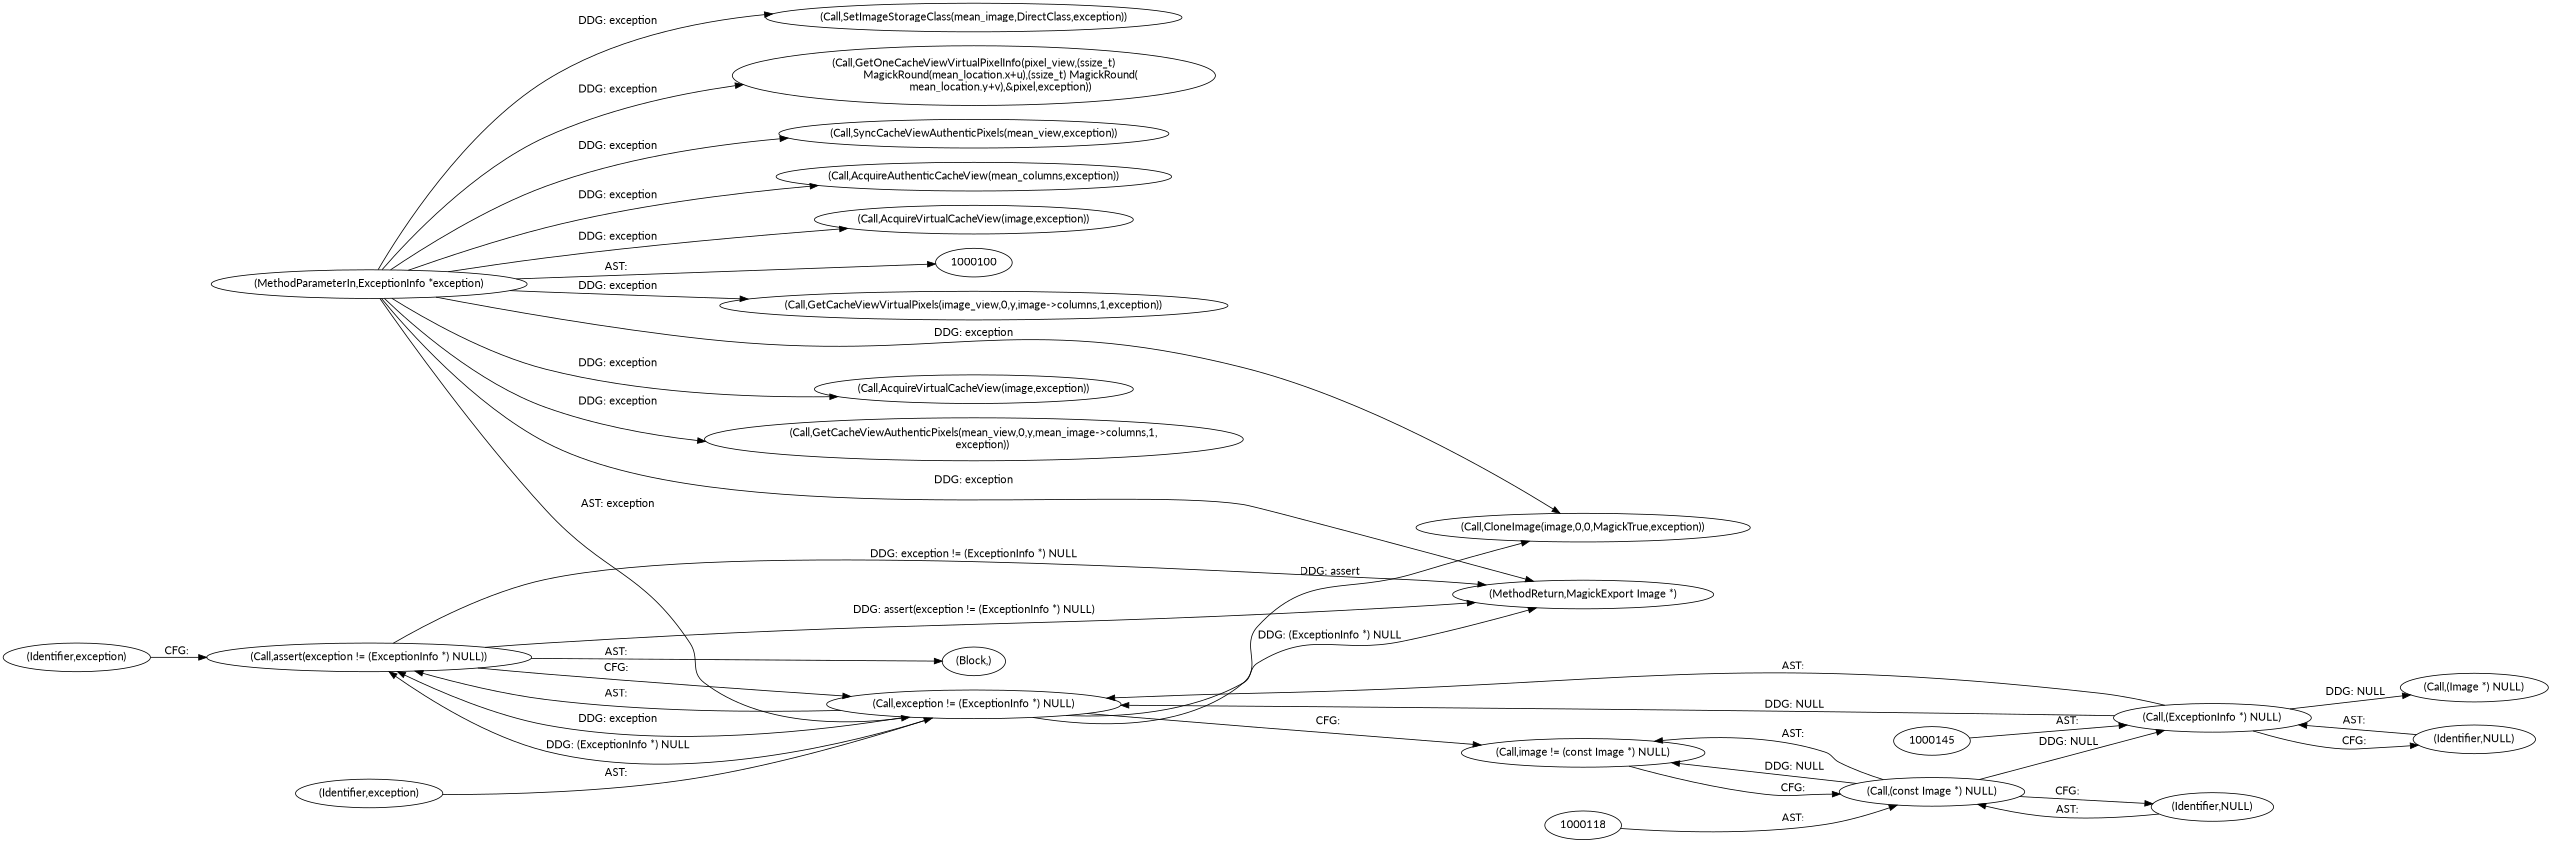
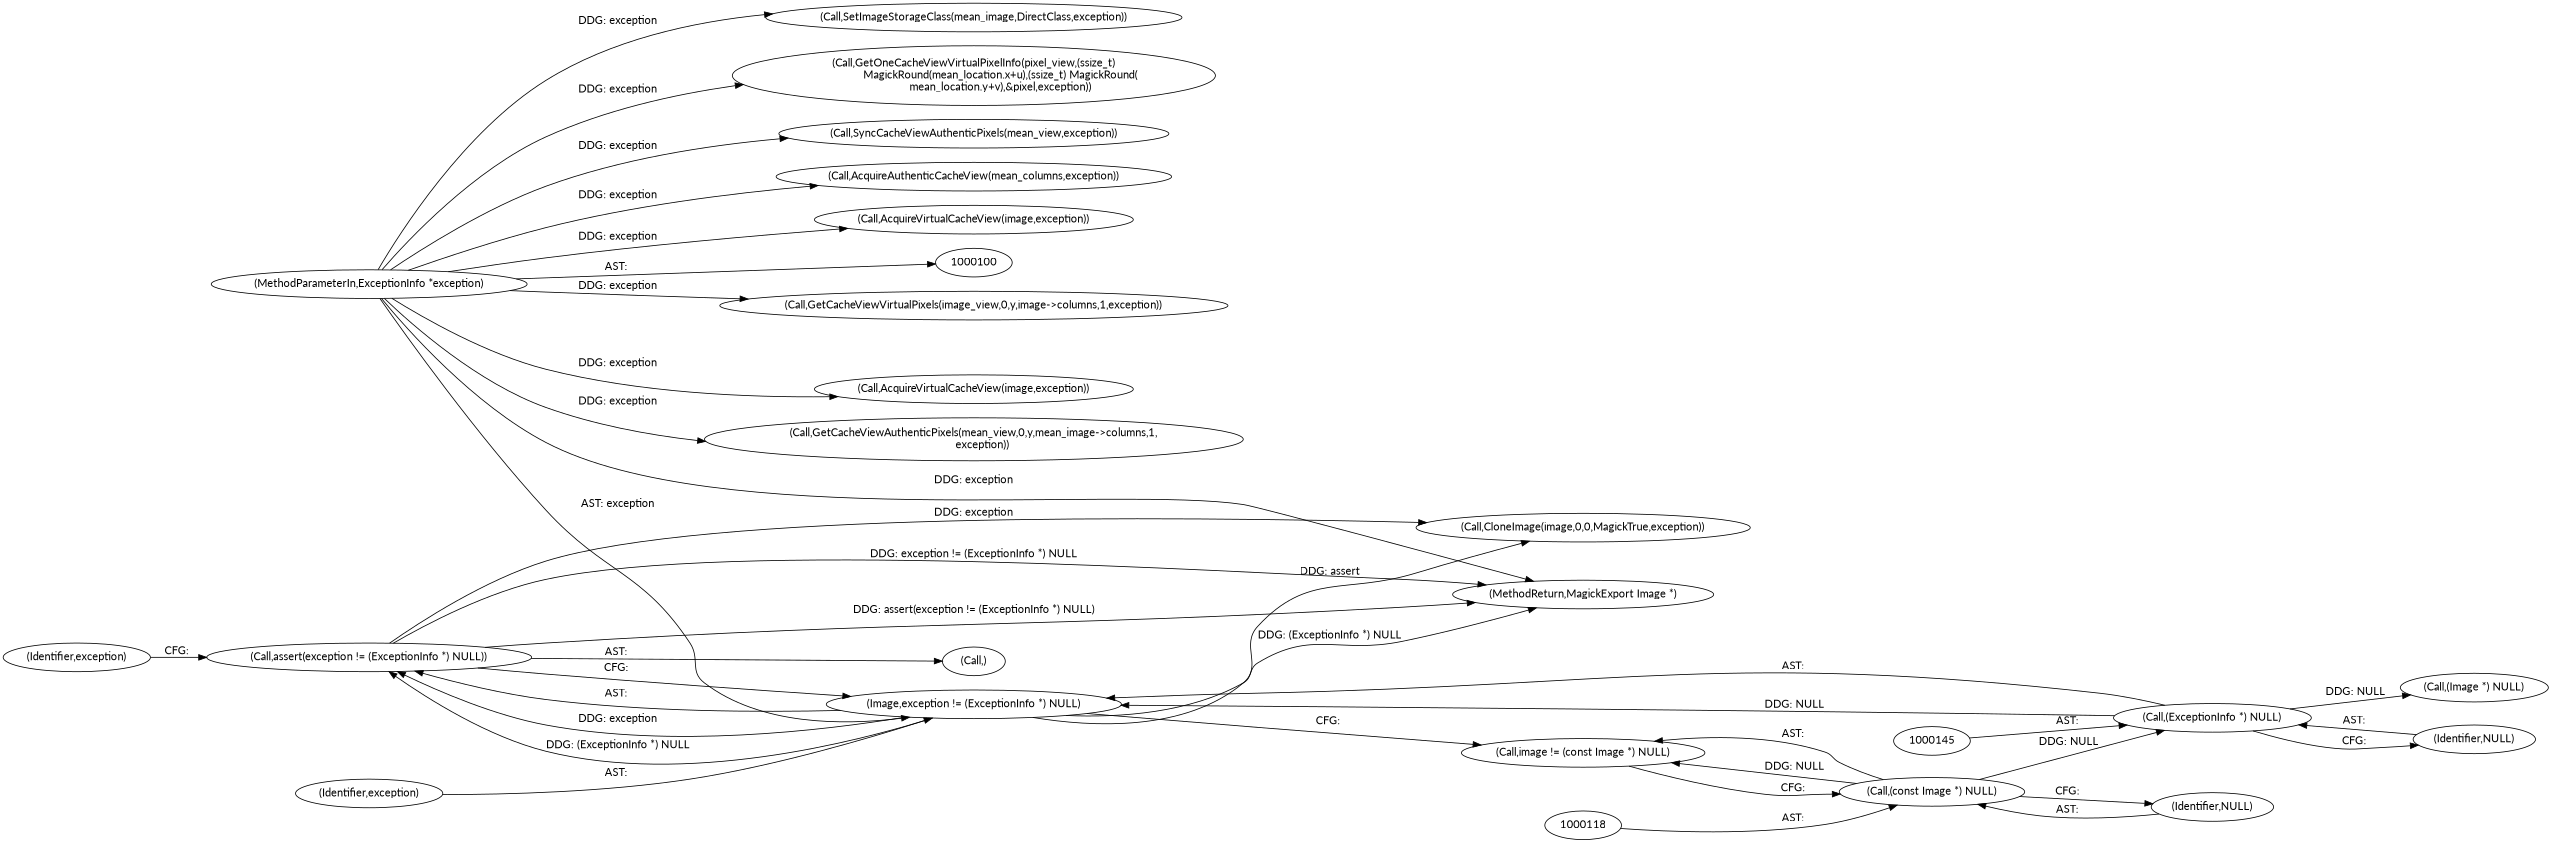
  digraph {
    fontname=Lato
    rankdir=LR
    node [fontname=Lato]
    edge [fontname=Lato]
    n1 [label="(Call,assert(exception != (ExceptionInfo *) NULL))"]
-   n2 [label="(Call,exception != (ExceptionInfo *) NULL)"]
-   n3 [label="(Block,)"]
+   n2 [label="(Image,exception != (ExceptionInfo *) NULL)"]
+   n3 [label="(Call,)"]
    n4 [label="(MethodReturn,MagickExport Image *)"]
    n5 [label="(Call,CloneImage(image,0,0,MagickTrue,exception))"]
    n6 [label="(Call,image != (const Image *) NULL)"]
    n7 [label="(Call,(ExceptionInfo *) NULL)"]
    n8 [label="(Call,(Image *) NULL)"]
    n9 [label="(Identifier,NULL)"]
    n10 [label="(MethodParameterIn,ExceptionInfo *exception)"]
    n11 [label="(Call,GetCacheViewVirtualPixels(image_view,0,y,image->columns,1,exception))"]
    n12 [label="(Call,AcquireVirtualCacheView(image,exception))"]
    n13 [label="(Call,GetCacheViewAuthenticPixels(mean_view,0,y,mean_image->columns,1,\n      exception))"]
    n14 [label="(Call,SetImageStorageClass(mean_image,DirectClass,exception))"]
    n15 [label="(Call,GetOneCacheViewVirtualPixelInfo(pixel_view,(ssize_t)\n                  MagickRound(mean_location.x+u),(ssize_t) MagickRound(\n                  mean_location.y+v),&pixel,exception))"]
    n16 [label="(Call,SyncCacheViewAuthenticPixels(mean_view,exception))"]
    n17 [label="(Call,AcquireAuthenticCacheView(mean_columns,exception))"]
    n18 [label="(Call,AcquireVirtualCacheView(image,exception))"]
    1000100
    n20 [label="(Call,(const Image *) NULL)"]
    n21 [label="(Identifier,NULL)"]
    n22 [label="(Identifier,exception)"]
    n23 [label="(Identifier,exception)"]
    1000145
    1000118
    n1 -> n2 [label="CFG: "]
    n1 -> n3 [label="AST: "]
    n1 -> n4 [label="DDG: exception != (ExceptionInfo *) NULL"]
    n1 -> n4 [label="DDG: assert(exception != (ExceptionInfo *) NULL)"]
    n2 -> n1 [label="AST: "]
    n2 -> n1 [label="DDG: exception"]
    n2 -> n1 [label="DDG: (ExceptionInfo *) NULL"]
    n2 -> n4 [label="DDG: (ExceptionInfo *) NULL"]
    n2 -> n5 [label="DDG: assert"]
    n2 -> n6 [label="CFG: "]
    n6 -> n20 [label="CFG: "]
    n7 -> n2 [label="AST: "]
    n7 -> n2 [label="DDG: NULL"]
    n7 -> n8 [label="DDG: NULL"]
    n7 -> n9 [label="CFG: "]
    n9 -> n7 [label="AST: "]
    n10 -> n2 [label="AST: exception"]
    n10 -> n4 [label="DDG: exception"]
-   n10 -> n5 [label="DDG: exception"]
+   n1 -> n5 [label="DDG: exception"]
    n10 -> n11 [label="DDG: exception"]
    n10 -> n12 [label="DDG: exception"]
    n10 -> n13 [label="DDG: exception"]
    n10 -> n14 [label="DDG: exception"]
    n10 -> n15 [label="DDG: exception"]
    n10 -> n16 [label="DDG: exception"]
    n10 -> n17 [label="DDG: exception"]
    n10 -> n18 [label="DDG: exception"]
    n10 -> 1000100 [label="AST: "]
    n20 -> n6 [label="AST: "]
    n20 -> n6 [label="DDG: NULL"]
    n20 -> n7 [label="DDG: NULL"]
    n20 -> n21 [label="CFG: "]
    n21 -> n20 [label="AST: "]
    n22 -> n2 [label="AST: "]
    n23 -> n1 [label="CFG: "]
    1000145 -> n7 [label="AST: "]
    1000118 -> n20 [label="AST: "]
  }
